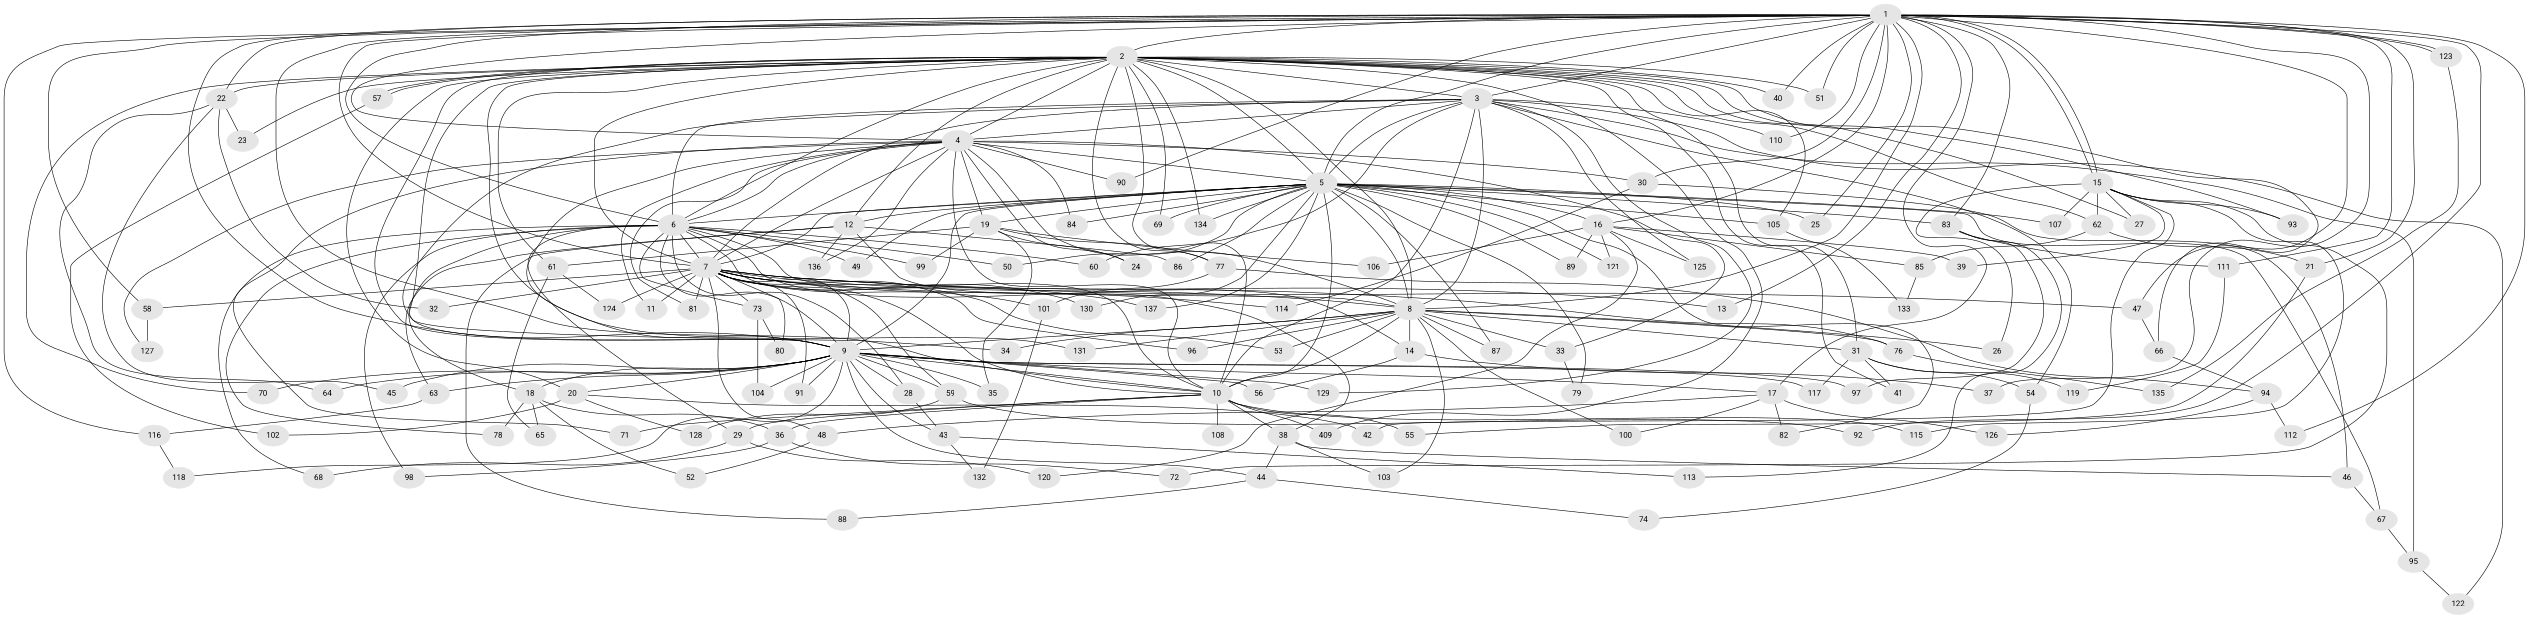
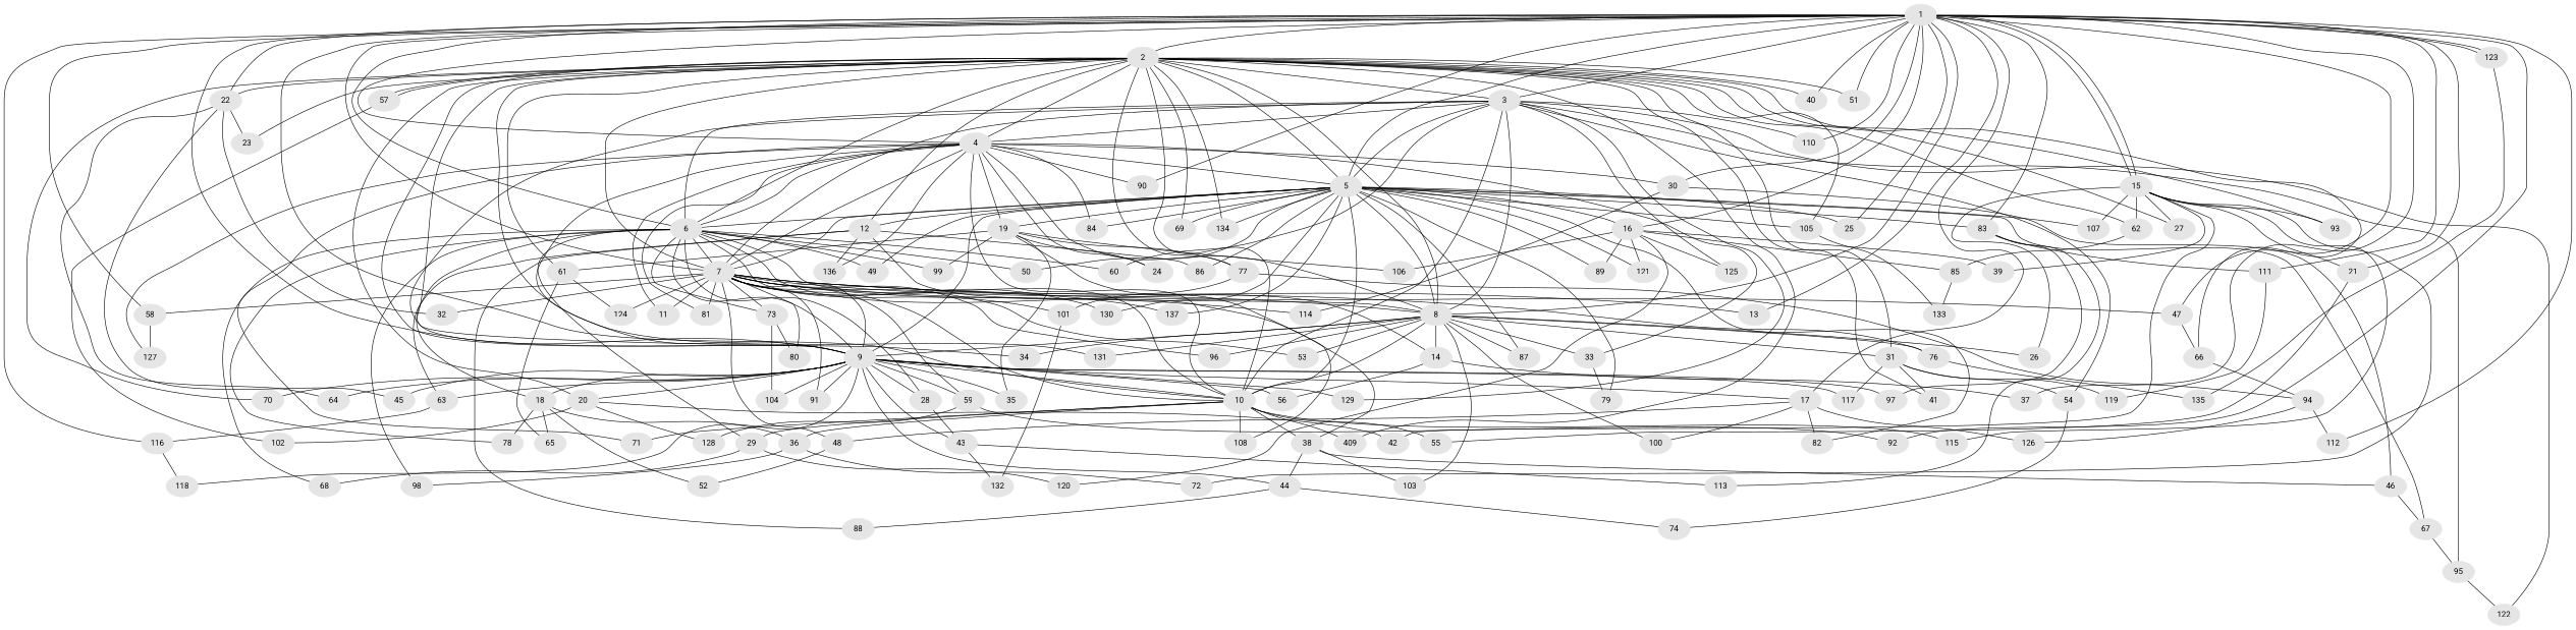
  graph {
    fontname=Roboto
    node [color=gray90 fontname=Roboto style=filled]
    edge [fontname=Roboto]
    1
    2
    3
    4
    5
    6
    7
    8
    9
    10
    13
    15
    16
    17
    21
    22
    25
    30
    37
    40
    47
    51
    58
    83
    90
    92
    110
    111
    112
    116
    123
    12
    20
    23
    27
    31
    34
    41
    57
    61
    62
    66
    69
    70
    77
    93
    105
    n48 [label=409]
    131
    134
    54
    60
    95
    122
    125
    129
    11
    19
    24
    33
    71
    81
    84
    127
    136
    49
    50
    67
    79
    82
    86
    87
    89
    107
    121
    130
    137
    14
    18
    28
    29
    68
    73
    78
    98
    99
    32
    48
    53
    59
    76
    80
    91
    96
    101
    114
    124
    26
    100
    103
    35
    43
    44
    45
    56
    63
    64
    97
    104
    117
    118
    36
    38
    55
    108
    115
    39
    42
    72
    85
    106
    120
    126
    46
    113
    119
    135
    88
    102
    128
    65
    94
    133
    74
    52
    132
    1 -- 2
    1 -- 3
    1 -- 4
    1 -- 5
    1 -- 6
    1 -- 7
    1 -- 8
    1 -- 9
    1 -- 10
    1 -- 13
    1 -- 15
    1 -- 15
    1 -- 16
    1 -- 17
    1 -- 21
    1 -- 22
    1 -- 25
    1 -- 30
    1 -- 37
    1 -- 40
    1 -- 47
    1 -- 51
    1 -- 58
    1 -- 83
    1 -- 90
    1 -- 92
    1 -- 110
    1 -- 111
    1 -- 112
    1 -- 116
    1 -- 123
    1 -- 123
    2 -- 3
    2 -- 4
    2 -- 5
    2 -- 6
    2 -- 7
    2 -- 8
    2 -- 9
    2 -- 10
    2 -- 22
    2 -- 40
    2 -- 51
    2 -- 12
    2 -- 20
    2 -- 23
    2 -- 27
    2 -- 31
    2 -- 34
    2 -- 41
    2 -- 57
    2 -- 57
    2 -- 61
    2 -- 62
    2 -- 66
    2 -- 69
    2 -- 70
    2 -- 77
    2 -- 93
    2 -- 105
    2 -- n48
    2 -- 131
    2 -- 134
    3 -- 4
    3 -- 5
    3 -- 6
    3 -- 7
    3 -- 8
    3 -- 9
    3 -- 10
    3 -- 110
    3 -- 54
    3 -- 60
    3 -- 95
    3 -- 122
    3 -- 125
    3 -- 129
    4 -- 5
    4 -- 6
    4 -- 7
    4 -- 8
    4 -- 9
    4 -- 10
    4 -- 30
    4 -- 90
    4 -- 11
    4 -- 19
    4 -- 24
    4 -- 33
    4 -- 71
    4 -- 81
    4 -- 84
    4 -- 127
    4 -- 136
    5 -- 6
    5 -- 7
    5 -- 8
    5 -- 9
    5 -- 10
    5 -- 16
    5 -- 25
    5 -- 83
    5 -- 12
    5 -- 69
    5 -- 105
    5 -- 134
    5 -- 19
    5 -- 84
    5 -- 49
    5 -- 50
    5 -- 67
    5 -- 79
    5 -- 82
    5 -- 86
    5 -- 87
    5 -- 89
    5 -- 107
    5 -- 121
    5 -- 130
    5 -- 137
    6 -- 7
    6 -- 8
    6 -- 9
    6 -- 10
    6 -- 60
    6 -- 49
    6 -- 50
    6 -- 14
    6 -- 18
    6 -- 28
    6 -- 29
    6 -- 68
    6 -- 73
    6 -- 78
    6 -- 98
    6 -- 99
    7 -- 8
    7 -- 9
    7 -- 10
    7 -- 13
    7 -- 47
    7 -- 58
    7 -- 11
    7 -- 81
    7 -- 130
    7 -- 137
    7 -- 73
    7 -- 32
    7 -- 48
    7 -- 53
    7 -- 59
    7 -- 76
    7 -- 80
    7 -- 91
    7 -- 96
    7 -- 101
    7 -- 114
    7 -- 124
    8 -- 9
    8 -- 10
    8 -- 31
    8 -- 34
    8 -- 131
    8 -- 33
    8 -- 87
    8 -- 14
    8 -- 53
    8 -- 76
    8 -- 96
    8 -- 26
    8 -- 100
    8 -- 103
    9 -- 10
    9 -- 17
    9 -- 20
    9 -- 70
    9 -- 129
    9 -- 18
    9 -- 28
    9 -- 59
    9 -- 91
    9 -- 35
    9 -- 43
    9 -- 44
    9 -- 45
    9 -- 56
    9 -- 63
    9 -- 64
    9 -- 97
    9 -- 104
    9 -- 117
    9 -- 118
    10 -- n48
    10 -- 71
    10 -- 29
    10 -- 36
    10 -- 38
    10 -- 55
    10 -- 108
    10 -- 115
-   62 -- 21
+   15 -- 21
    15 -- 27
    15 -- 62
    15 -- 93
    15 -- 107
    15 -- 26
    15 -- 115
    15 -- 39
    15 -- 42
    15 -- 72
    16 -- 125
    16 -- 89
    16 -- 121
    16 -- 39
    16 -- 85
    16 -- 106
    16 -- 120
    17 -- 82
    17 -- 48
    17 -- 100
    17 -- 126
    21 -- 55
    22 -- 23
    22 -- 32
    22 -- 45
    22 -- 64
    30 -- 114
    30 -- 46
    47 -- 66
    58 -- 127
    83 -- 111
    83 -- 97
    83 -- 113
    111 -- 119
    116 -- 118
    123 -- 135
    12 -- 136
    12 -- 86
    12 -- 63
    12 -- 38
    12 -- 88
    20 -- 42
    20 -- 102
    20 -- 128
    31 -- 41
    31 -- 54
    31 -- 117
    31 -- 119
    57 -- 102
    61 -- 124
    61 -- 65
    62 -- 85
    66 -- 94
    77 -- 101
    77 -- 94
    105 -- 133
    54 -- 74
    95 -- 122
    19 -- 61
    19 -- 77
    19 -- 24
    19 -- 99
    19 -- 35
+   19 -- 108
    19 -- 106
    33 -- 79
    67 -- 95
    14 -- 37
    14 -- 56
    18 -- 78
    18 -- 36
    18 -- 65
    18 -- 52
    28 -- 43
    29 -- 68
    29 -- 120
    73 -- 80
    73 -- 104
    48 -- 52
    59 -- 92
    59 -- 128
    76 -- 135
    101 -- 132
    43 -- 113
    43 -- 132
    44 -- 88
    44 -- 74
    63 -- 116
    36 -- 98
    36 -- 72
    38 -- 103
    38 -- 44
    38 -- 46
    85 -- 133
    46 -- 67
    94 -- 112
    94 -- 126
  }
